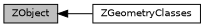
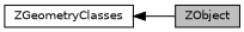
  digraph {
    rankdir=LR
    node [color=black fontname=Helvetica fontsize=10 shape=record style=filled]
    n1 [fillcolor=grey75 fontcolor=black height=0.2 label=ZObject width=0.4]
    n2 [fillcolor=white height=0.2 label=ZGeometryClasses width=0.4]
-   n1 -> n2 [dir=back fontname=Helvetica fontsize=10 labelfontname=Helvetica labelfontsize=10 shape=plaintext style=solid]
+   n2 -> n1 [dir=back fontname=Helvetica fontsize=10 labelfontname=Helvetica labelfontsize=10 shape=plaintext style=solid]
  }
